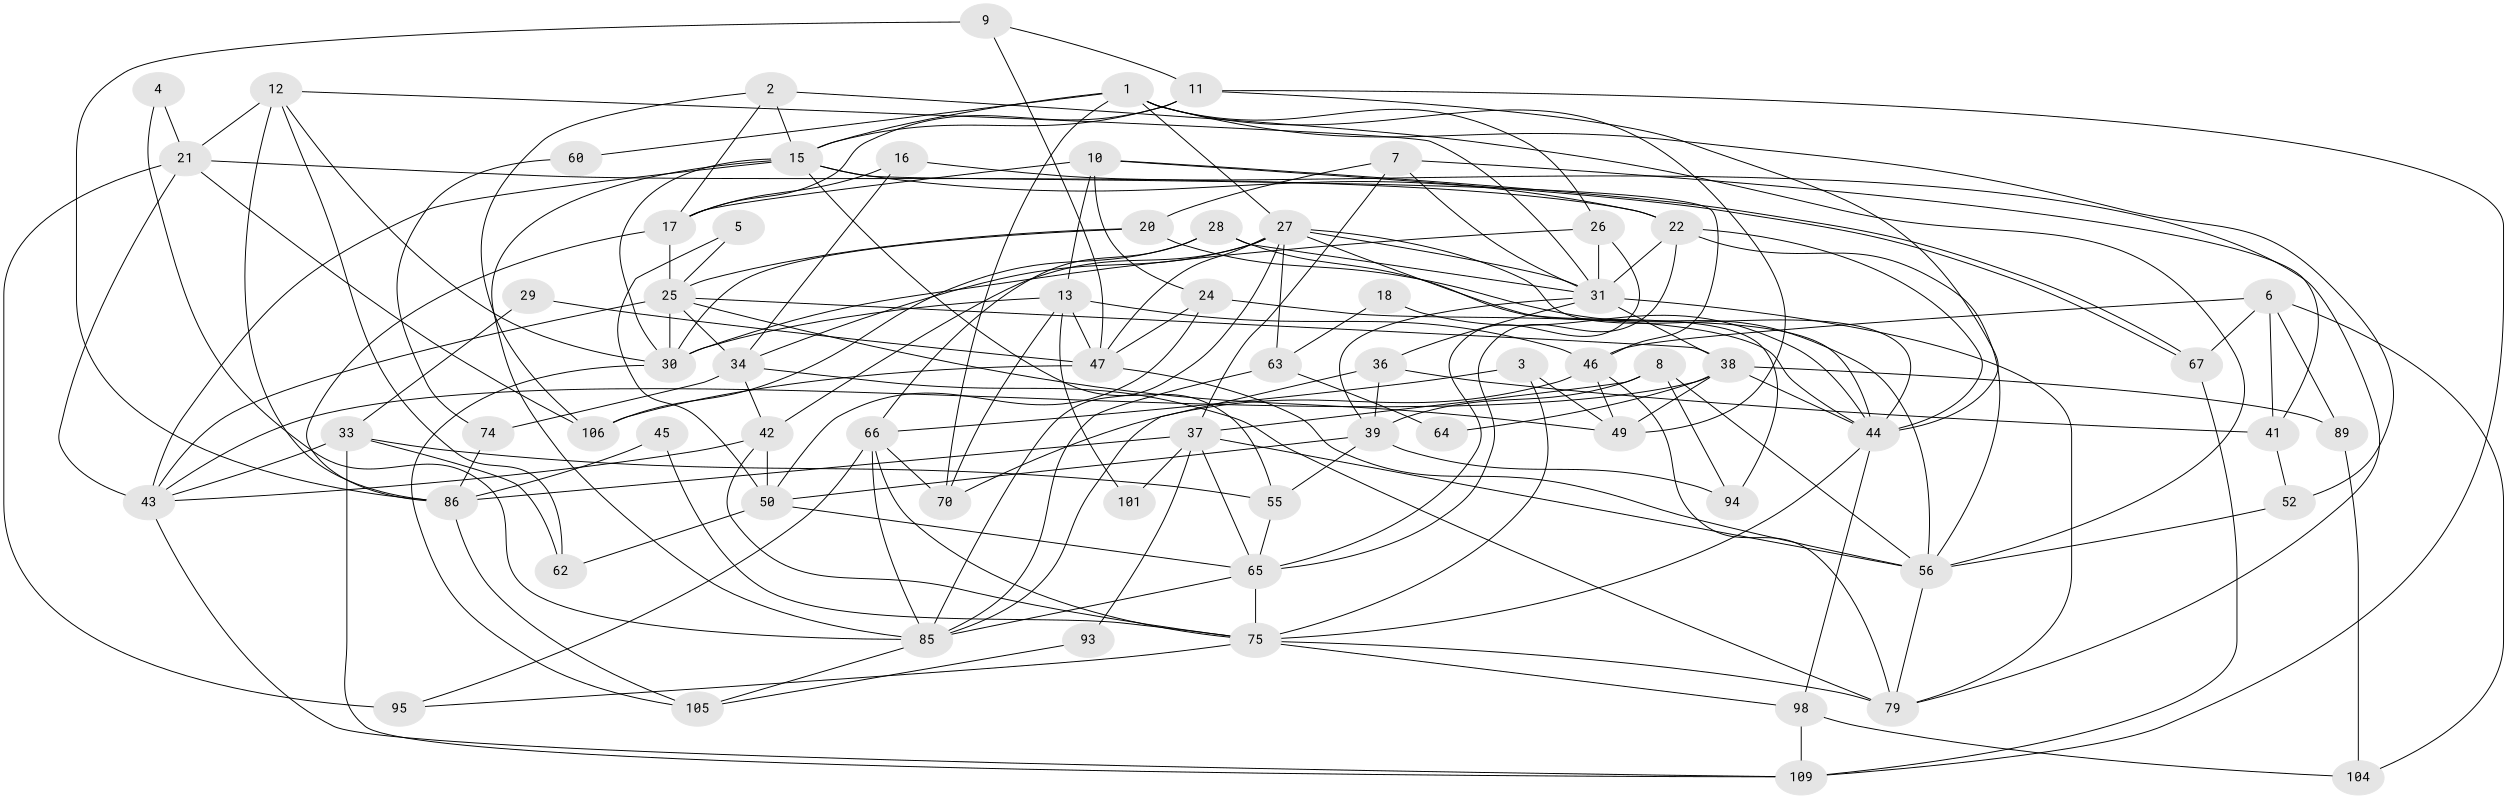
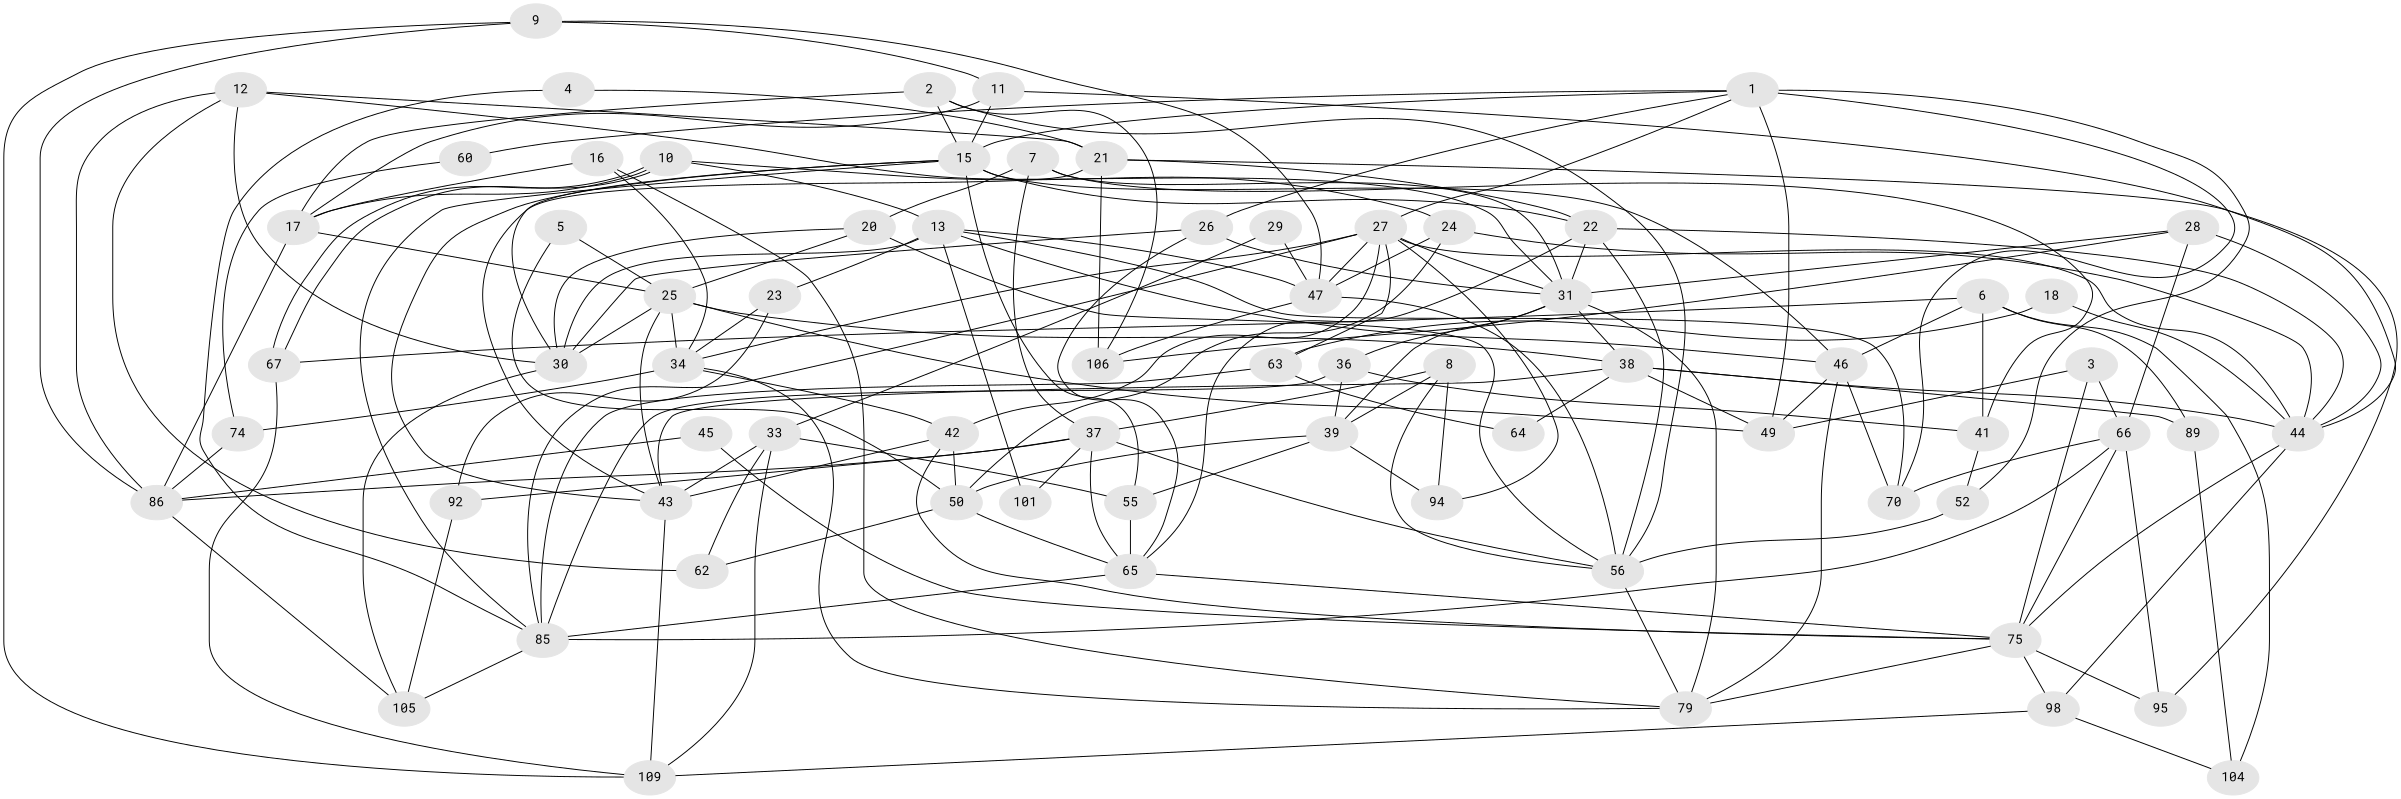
  graph {
    fontname="Roboto Mono"
    node [color=gray90 fontname="Roboto Mono" style=filled]
    edge [fontname="Roboto Mono"]
    1 [super="+40"]
    15 [super="+32"]
    26 [super="+54"]
    27 [super="+107"]
    49 [super="+88"]
    52
    60
    70
    85 [super="+99"]
    46 [super="+73"]
    30 [super="+71"]
    22 [super="+35"]
    43 [super="+97"]
    55 [super="+80"]
    31 [super="+69"]
    65 [super="+72"]
    94
    47 [super="+76"]
    44 [super="+51"]
    34 [super="+84"]
    63 [super="+91"]
    42 [super="+48"]
    56 [super="+100"]
    74
    2
    17 [super="+77"]
    106
    25 [super="+61"]
    86 [super="+93"]
    79
    3
    66 [super="+83"]
    75 [super="+102"]
    95
    98 [super="+103"]
    4
    21
    105
    38 [super="+57"]
    5
    50 [super="+68"]
    62 [super="+108"]
    6 [super="+87"]
    41 [super="+78"]
    67
    89
    104
    109
    7 [super="+53"]
    20 [super="+96"]
    37 [super="+90"]
    39 [super="+58"]
    36
    101
-   92 [label=93]
+   92
    8 [super="+19"]
    11 [super="+82"]
    9
    13 [super="+14"]
+   23
    10
    24 [super="+81"]
    12 [super="+59"]
    16
    18
    64
    28
    29
    33
    45
    1 -- 15
    1 -- 26
    1 -- 27
    1 -- 49
    1 -- 52
    1 -- 60
    1 -- 70
    15 -- 85
    15 -- 46
    15 -- 30
    15 -- 22
    15 -- 43
    15 -- 55
    26 -- 30 [weight=2]
    26 -- 31
    26 -- 65
    27 -- 85
    27 -- 31
    27 -- 94
    27 -- 47
    27 -- 44
    27 -- 34
    27 -- 63
    27 -- 42
    52 -- 56
    60 -- 74
    85 -- 105
    46 -- 49
    46 -- 70
    46 -- 79
    30 -- 105
    22 -- 31
    22 -- 65
    22 -- 44
    22 -- 56
    43 -- 109
    55 -- 65
    31 -- 79
    31 -- 38
    31 -- 39
    31 -- 36
    65 -- 85
    65 -- 75
    47 -- 56
    47 -- 106
    44 -- 75
    44 -- 98
    34 -- 42
    34 -- 74
    34 -- 79
    63 -- 85
    63 -- 64
    42 -- 43
    42 -- 75
    42 -- 50
    56 -- 79
    74 -- 86
    2 -- 15
    2 -- 56
    2 -- 17
    2 -- 106
    17 -- 25
    17 -- 86
    25 -- 49
    25 -- 30
    25 -- 43
    25 -- 34
    25 -- 38
    86 -- 105
    3 -- 49
    3 -- 66
    3 -- 75
    66 -- 70
    66 -- 85
    66 -- 75
    66 -- 95
    75 -- 79
    75 -- 95
    75 -- 98
    98 -- 104
    98 -- 109
    4 -- 85
    4 -- 21
    21 -- 22
    21 -- 43
    21 -- 106
    21 -- 95
    38 -- 49
    38 -- 43
    38 -- 44
    38 -- 89
    38 -- 64
    5 -- 25
    5 -- 50 [weight=2]
    50 -- 65
    50 -- 62
    6 -- 46
    6 -- 41
    6 -- 67
    6 -- 89
    6 -- 104
    41 -- 52
    67 -- 109
    89 -- 104
    7 -- 31
    7 -- 41
    7 -- 20
    7 -- 37
    20 -- 30
    20 -- 56
    20 -- 25
    37 -- 65
    37 -- 56
    37 -- 86
    37 -- 101
    37 -- 92
    39 -- 55
    39 -- 94
    39 -- 50
    36 -- 85
    36 -- 41
    36 -- 39
    92 -- 105
    8 -- 94
    8 -- 56
    8 -- 37
    8 -- 39
    11 -- 15
    11 -- 44
    11 -- 17
-   11 -- 109
+   9 -- 109
    9 -- 47
    9 -- 86
    9 -- 11
    13 -- 70
    13 -- 46
    13 -- 30
    13 -- 47
    13 -- 101
+   13 -- 23
+   23 -- 34
+   23 -- 92
    10 -- 17
    10 -- 67
    10 -- 67
    10 -- 13
    10 -- 24
    24 -- 47
    24 -- 44
    24 -- 50
    12 -- 30
    12 -- 31
    12 -- 86
    12 -- 21
    12 -- 62
    16 -- 34
    16 -- 17
    16 -- 79
    18 -- 44
    18 -- 63
    28 -- 31
    28 -- 44
    28 -- 106
    28 -- 66
    29 -- 47
    29 -- 33
    33 -- 43
    33 -- 55
    33 -- 62
    33 -- 109
    45 -- 86
    45 -- 75
  }
